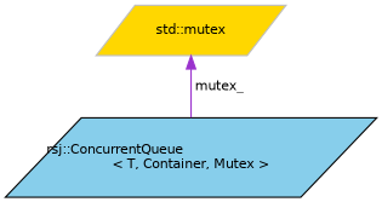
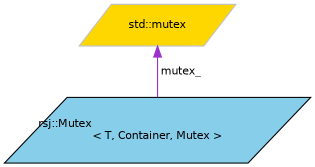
  digraph {
    node [fontname=Helvetica fontsize=10 shape=parallelogram style=filled]
-   n1 [color=black fillcolor=skyblue fontcolor=black height=0.2 label="rsj::ConcurrentQueue\l\< T, Container, Mutex \>" width=0.4]
+   n1 [color=black fillcolor=skyblue fontcolor=black height=0.2 label="rsj::Mutex\l\< T, Container, Mutex \>" width=0.4]
    n2 [color=grey75 fillcolor=gold height=0.2 label="std::mutex" width=0.4]
    n2 -> n1 [color=darkorchid3 dir=back fontname=Helvetica fontsize=10 label=" mutex_" labelfontname=Helvetica labelfontsize=10 style=solid]
  }
